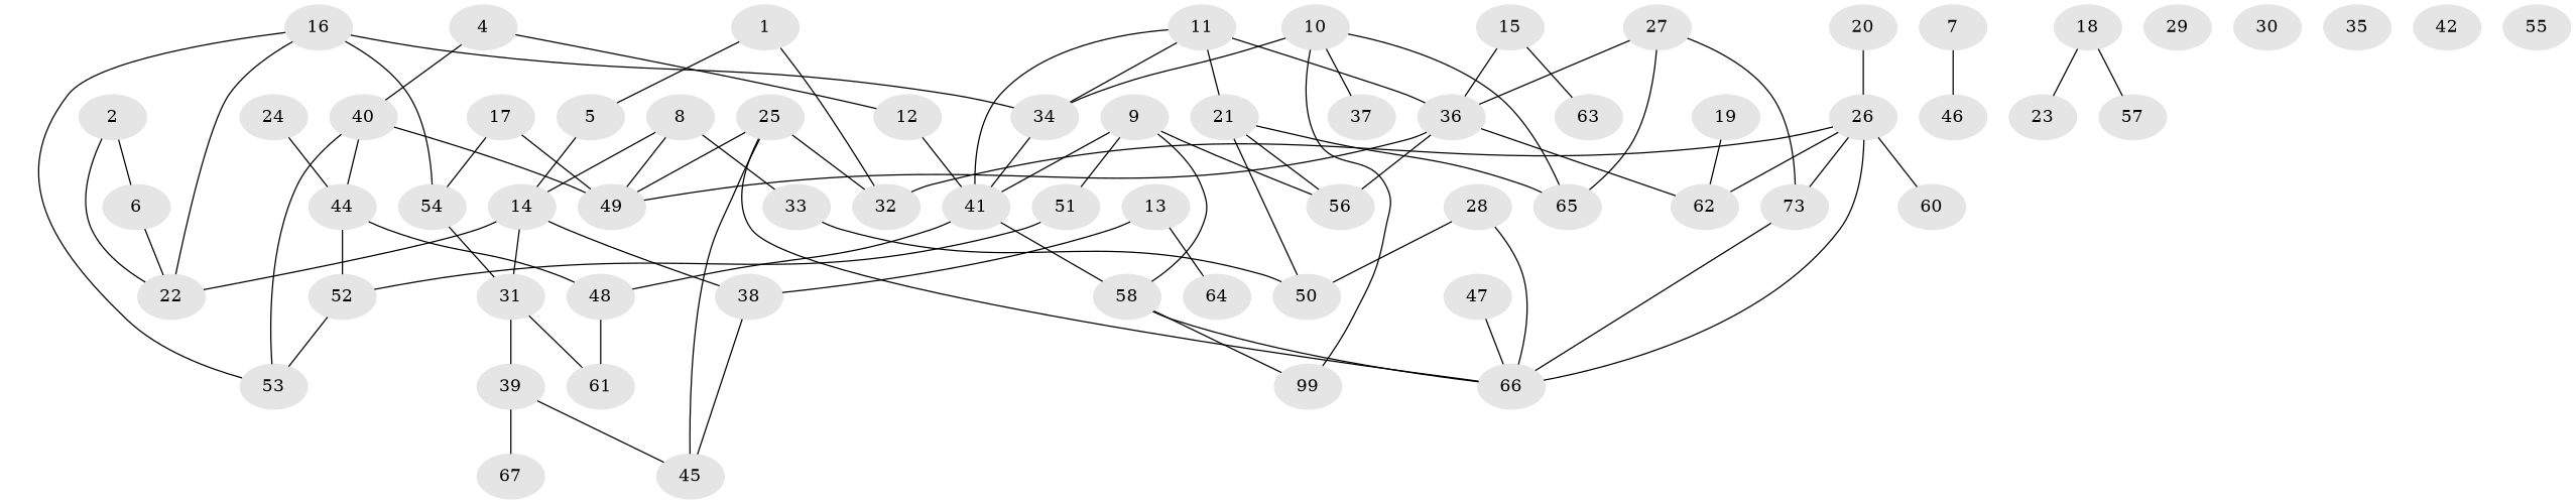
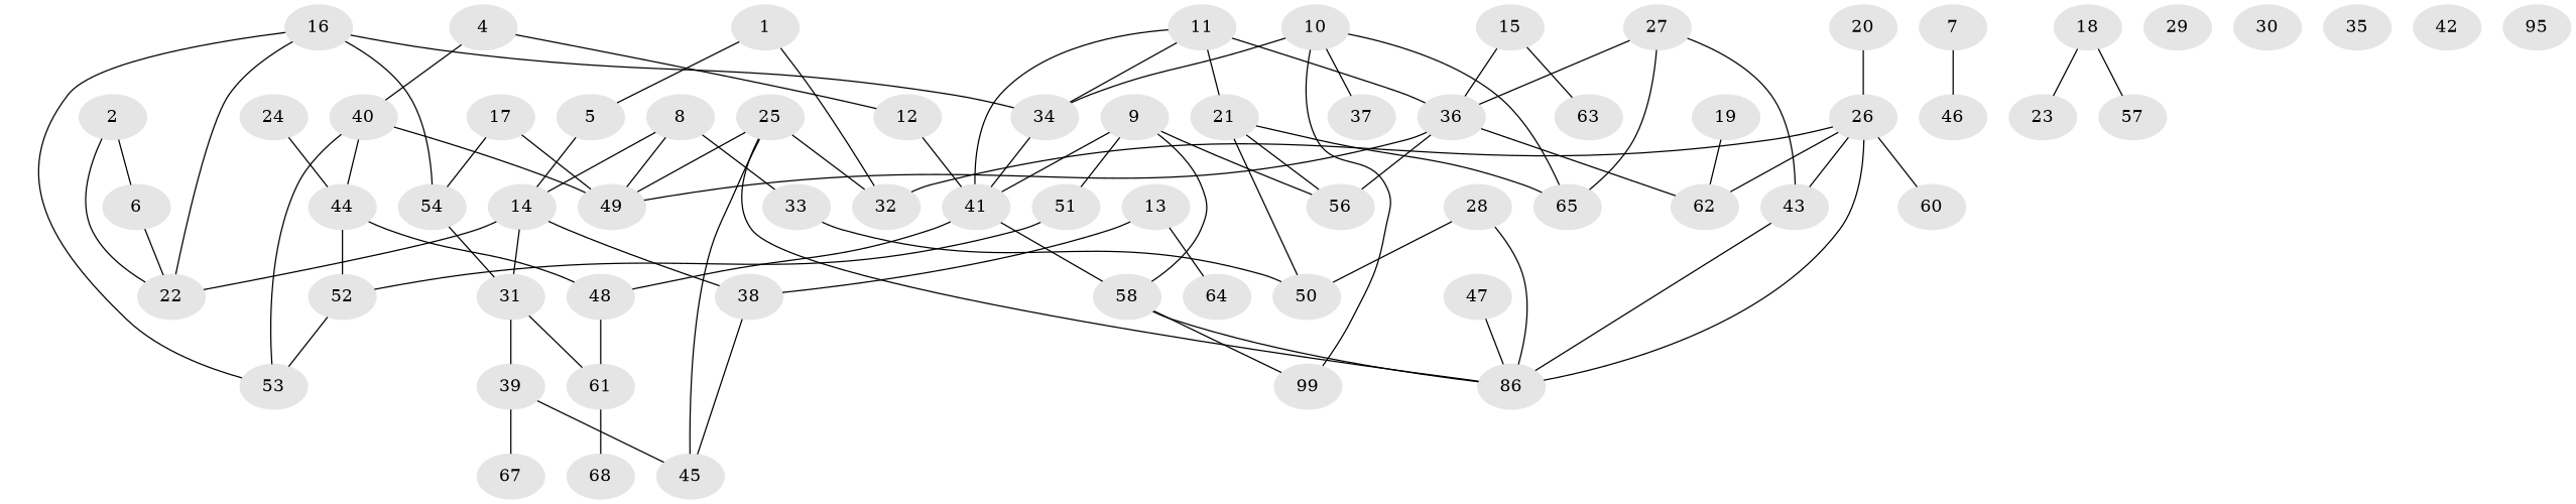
  graph {
    node [color=gray90 style=filled]
    1
    5
    32
    14
    2
    6
    22
    4
    12
    40
    41
    49
    53
    44
    38
    31
    7
    46
    8
    33
    50
    9
    51
    56
    58
    48
    52
    n28 [label=99]
-   66
+   66 [label=86]
    10
    34
    37
    65
    11
    21
    36
    62
    13
    64
    45
    39
    61
    15
    63
    16
    54
    17
    18
    23
    57
    19
    20
    26
-   43 [label=73]
+   43
    60
    24
    25
    27
    28
    29
    30
    67
+   68
    35
    42
    47
-   55
+   55 [label=95]
    1 -- 5
    1 -- 32
    5 -- 14
    14 -- 22
    14 -- 38
    14 -- 31
    2 -- 6
    2 -- 22
    6 -- 22
    4 -- 12
    4 -- 40
    12 -- 41
    40 -- 49
    40 -- 53
    40 -- 44
    41 -- 58
    41 -- 48
    44 -- 48
    44 -- 52
    38 -- 45
    31 -- 39
    31 -- 61
    7 -- 46
    8 -- 14
    8 -- 49
    8 -- 33
    33 -- 50
    9 -- 41
    9 -- 51
    9 -- 56
    9 -- 58
    51 -- 52
    58 -- n28
    58 -- 66
    48 -- 61
    52 -- 53
    10 -- n28
    10 -- 34
    10 -- 37
    10 -- 65
    34 -- 41
    11 -- 41
    11 -- 34
    11 -- 21
    11 -- 36
    21 -- 50
    21 -- 56
    21 -- 65
    36 -- 49
    36 -- 56
    36 -- 62
    13 -- 38
    13 -- 64
    39 -- 45
    39 -- 67
+   61 -- 68
    15 -- 36
    15 -- 63
    16 -- 22
    16 -- 53
    16 -- 34
    16 -- 54
    54 -- 31
    17 -- 49
    17 -- 54
    18 -- 23
    18 -- 57
    19 -- 62
    20 -- 26
    26 -- 32
    26 -- 66
    26 -- 62
    26 -- 43
    26 -- 60
    43 -- 66
    24 -- 44
    25 -- 32
    25 -- 49
    25 -- 66
    25 -- 45
    27 -- 65
    27 -- 36
    27 -- 43
    28 -- 50
    28 -- 66
    47 -- 66
  }
